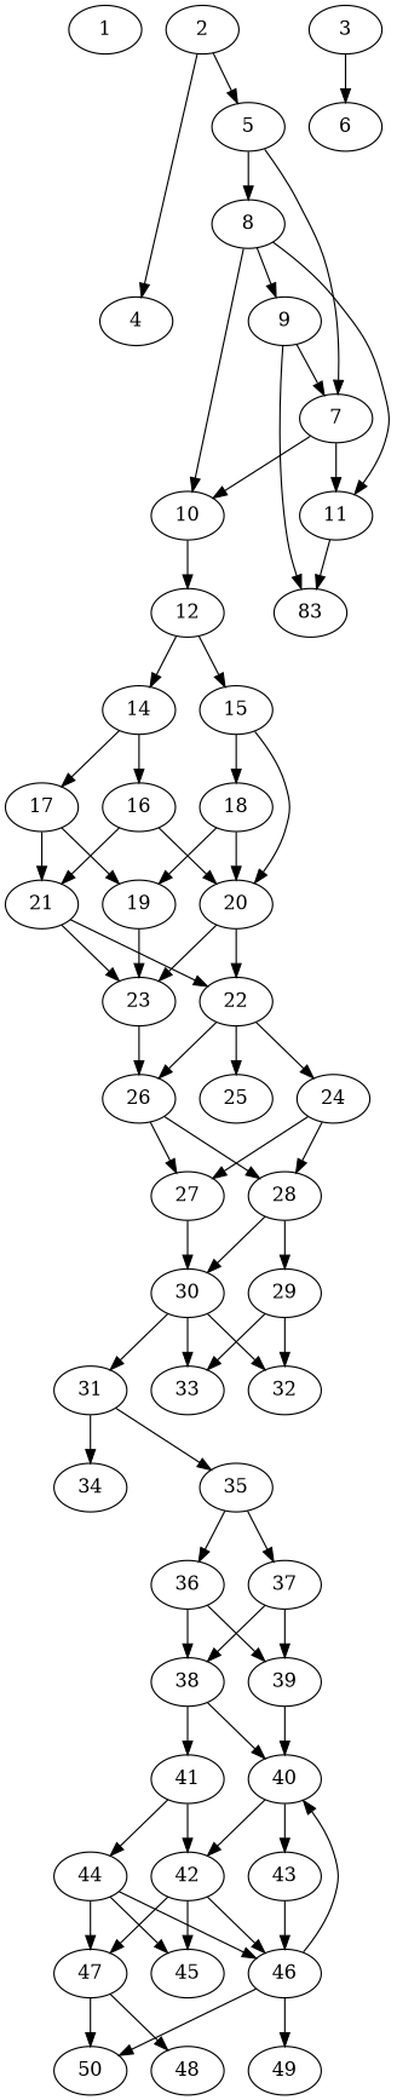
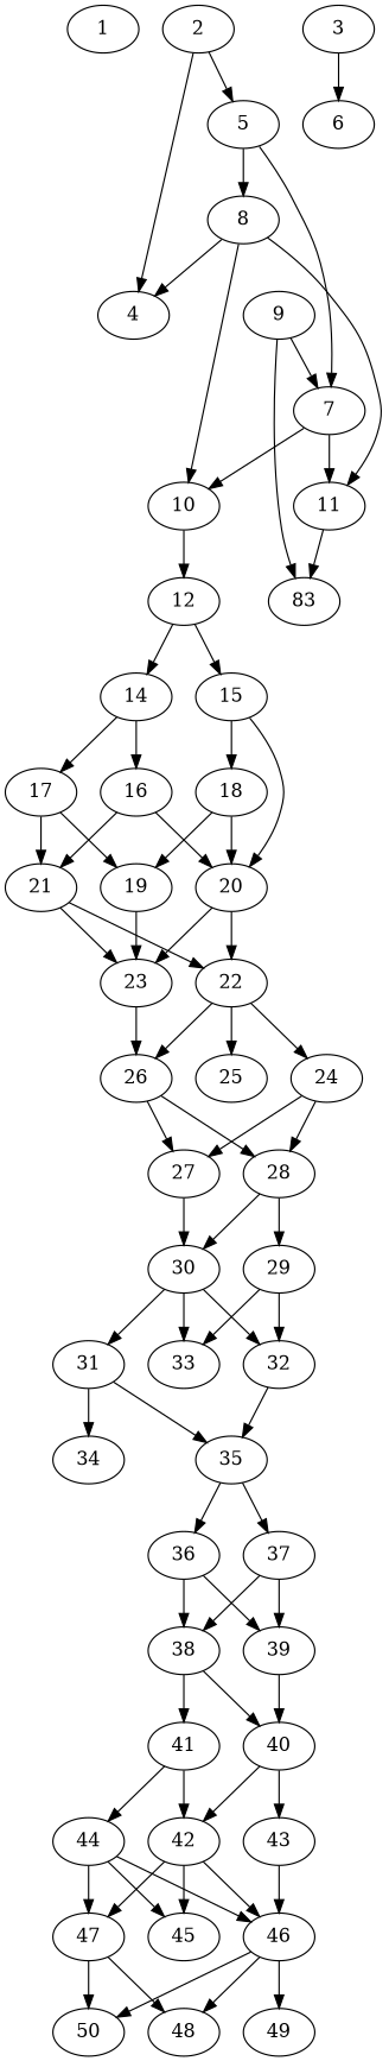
  digraph {
    node [alpha=0.03]
    1 [alpha=0.11 expect_size=27568128]
    2 [alpha=0.10 expect_size=5303296]
    4 [alpha=0.11 expect_size=40303616]
    5 [alpha=0.10 expect_size=32621568]
    7 [alpha=0.19 expect_size=49227776]
    8 [alpha=0.18 expect_size=20667392]
    10 [alpha=0.14 expect_size=40134656]
    11 [alpha=0.11 expect_size=32086016]
    9 [alpha=0.01 expect_size=39482368]
    3 [alpha=0.15 expect_size=25039872]
    6 [alpha=0.02 expect_size=6874112]
    n12 [alpha=0.11 expect_size=34075648 label=83]
    12 [alpha=0.19 expect_size=10917888]
    14 [alpha=0.15 expect_size=21556224]
    15 [alpha=0.06 expect_size=47988736]
    16 [alpha=0.18 expect_size=23879680]
    17 [alpha=0.16 expect_size=29056000]
    18 [expect_size=26419200]
    20 [expect_size=22632448]
    21 [alpha=0.19 expect_size=8803328]
    19 [alpha=0.16 expect_size=20861952]
    23 [alpha=0.01 expect_size=31144960]
    22 [alpha=0.16 expect_size=34557952]
    26 [alpha=0.04 expect_size=10998784]
    24 [alpha=0.00 expect_size=9831424]
    25 [alpha=0.12 expect_size=44644352]
    27 [alpha=0.14 expect_size=5348352]
    28 [alpha=0.12 expect_size=42562560]
    30 [alpha=0.10 expect_size=40698880]
    29 [expect_size=50729984]
    32 [alpha=0.08 expect_size=45359104]
    33 [alpha=0.01 expect_size=35250176]
    31 [alpha=0.08 expect_size=47196160]
    35 [alpha=0.18 expect_size=37482496]
    34 [alpha=0.00 expect_size=36666368]
    36 [expect_size=17892352]
    37 [alpha=0.19 expect_size=26713088]
    38 [expect_size=13559808]
    39 [alpha=0.14 expect_size=41042944]
    40 [alpha=0.13 expect_size=49031168]
    41 [alpha=0.13 expect_size=25230336]
    42 [alpha=0.05 expect_size=43670528]
    43 [alpha=0.09 expect_size=15654912]
    44 [alpha=0.14 expect_size=17202176]
    45 [alpha=0.16 expect_size=17440768]
    46 [alpha=0.01 expect_size=11931648]
    47 [alpha=0.05 expect_size=19311616]
    48 [alpha=0.06 expect_size=16208896]
    49 [alpha=0.05 expect_size=23799808]
    50 [alpha=0.00 expect_size=10519552]
    2 -> 4
    2 -> 5
    5 -> 7
    5 -> 8
    7 -> 10
    7 -> 11
    8 -> 10
    8 -> 11
-   8 -> 9
+   8 -> 4
    10 -> 12
    11 -> n12
    9 -> 7
    9 -> n12
    3 -> 6
    12 -> 14
    12 -> 15
    14 -> 16
    14 -> 17
    15 -> 18
    15 -> 20
    16 -> 20
    16 -> 21
    17 -> 21
    17 -> 19
    18 -> 20
    18 -> 19
    20 -> 23
    20 -> 22
    21 -> 23
    21 -> 22
    19 -> 23
    23 -> 26
    22 -> 26
    22 -> 24
    22 -> 25
    26 -> 27
    26 -> 28
    24 -> 27
    24 -> 28
    27 -> 30
    28 -> 30
    28 -> 29
    30 -> 32
    30 -> 33
    30 -> 31
    29 -> 32
    29 -> 33
+   32 -> 35
    31 -> 35
    31 -> 34
    35 -> 36
    35 -> 37
    36 -> 38
    36 -> 39
    37 -> 38
    37 -> 39
    38 -> 40
    38 -> 41
    39 -> 40
    40 -> 42
    40 -> 43
    41 -> 42
    41 -> 44
    42 -> 45
    42 -> 46
    42 -> 47
    43 -> 46
    44 -> 45
    44 -> 46
    44 -> 47
-   46 -> 40
+   46 -> 48
    46 -> 49
    46 -> 50
    47 -> 48
    47 -> 50
  }
